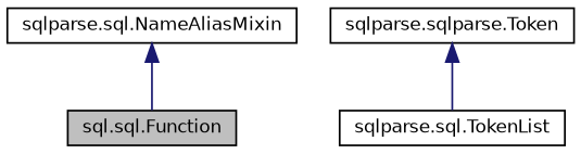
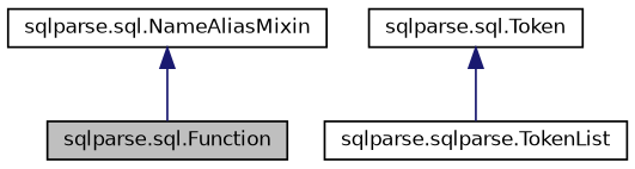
  digraph {
    node [color=black fillcolor=white fontname=Helvetica fontsize=10 shape=record style=filled]
    edge [color=midnightblue dir=back fontname=Helvetica fontsize=10 labelfontname=Helvetica labelfontsize=10 style=solid]
-   n1 [fillcolor=grey75 fontcolor=black height=0.2 label="sql.sql.Function" width=0.4]
+   n1 [fillcolor=grey75 fontcolor=black height=0.2 label="sqlparse.sql.Function" width=0.4]
    n2 [height=0.2 label="sqlparse.sql.NameAliasMixin" width=0.4]
-   n3 [height=0.2 label="sqlparse.sql.TokenList" width=0.4]
-   n4 [height=0.2 label="sqlparse.sqlparse.Token" width=0.4]
+   n3 [height=0.2 label="sqlparse.sqlparse.TokenList" width=0.4]
+   n4 [height=0.2 label="sqlparse.sql.Token" width=0.4]
    n2 -> n1
    n4 -> n3
  }
